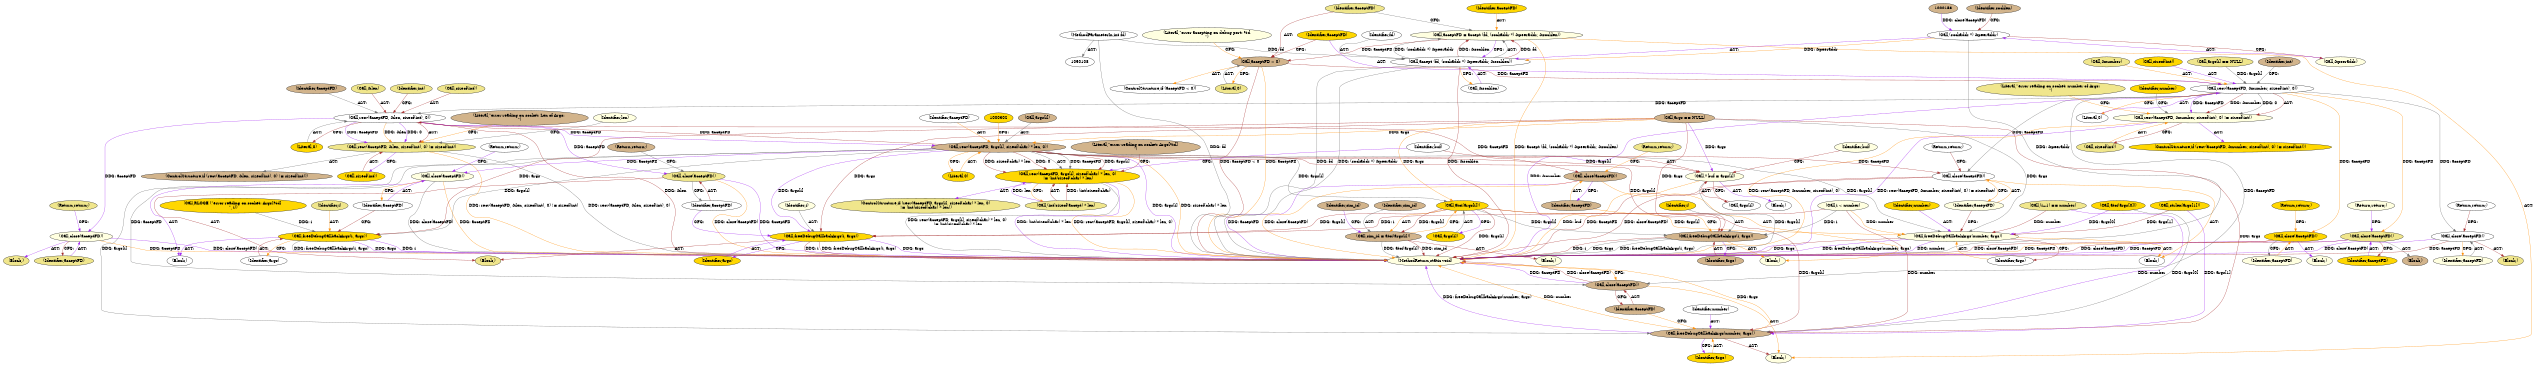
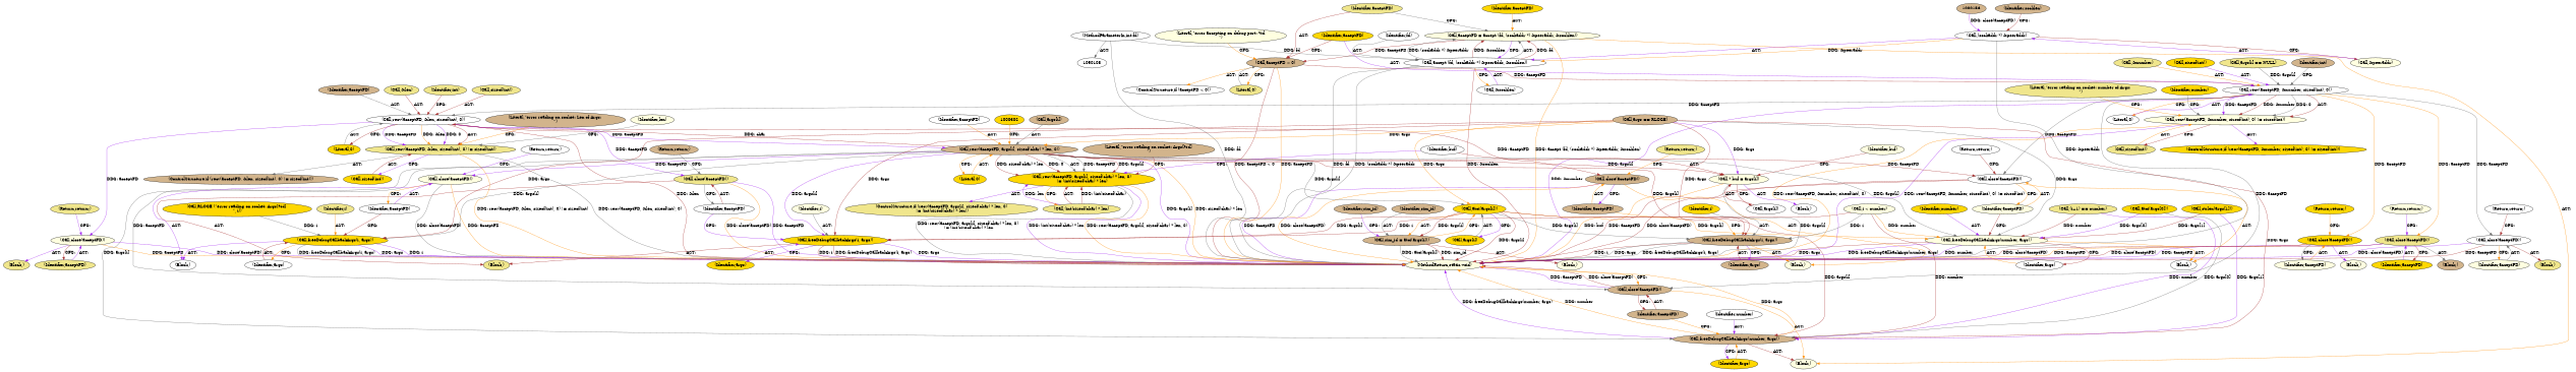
  digraph {
    node [fillcolor=white style=filled]
    edge [color=brown]
    n1 [label="(Call,recv(acceptFD, &number, sizeof(int), 0))"]
    n2 [fillcolor=lightyellow label="(Call,recv(acceptFD, &number, sizeof(int), 0) != sizeof(int))"]
    n3 [fillcolor=gold label="(Call,close(acceptFD))"]
    n4 [fillcolor=khaki label="(Call,close(acceptFD))"]
    n5 [label="(Call,close(acceptFD))"]
    n6 [label="(Call,recv(acceptFD, &len, sizeof(int), 0))"]
    n7 [label="(Call,close(acceptFD))"]
    n8 [fillcolor=tan label="(Call,close(acceptFD))"]
    n9 [fillcolor=lightyellow label="(MethodReturn,static void)"]
    n10 [label="(Literal,0)"]
    n11 [fillcolor=khaki label="(Call,sizeof(int))"]
    n12 [fillcolor=gold label="(ControlStructure,if (recv(acceptFD, &number, sizeof(int), 0) != sizeof(int)))"]
    n13 [fillcolor=lightyellow label="(Block,)"]
    n14 [fillcolor=lightyellow label="(Identifier,acceptFD)"]
    n15 [fillcolor=tan label="(Block,)"]
    n16 [fillcolor=gold label="(Identifier,acceptFD)"]
    n17 [fillcolor=lightyellow label="(Identifier,acceptFD)"]
    n18 [fillcolor=khaki label="(Block,)"]
    n19 [fillcolor=khaki label="(Call,recv(acceptFD, &len, sizeof(int), 0) != sizeof(int))"]
    n20 [fillcolor=tan label="(Call,close(acceptFD))"]
    n21 [fillcolor=khaki label="(Call,close(acceptFD))"]
    n22 [fillcolor=lightyellow label="(Call,close(acceptFD))"]
    n23 [fillcolor=tan label="(Call,recv(acceptFD, args[i], sizeof(char) * len, 0))"]
    n24 [fillcolor=gold label="(Literal,0)"]
    n25 [label="(Block,)"]
    n26 [fillcolor=lightyellow label="(Identifier,acceptFD)"]
    n27 [fillcolor=lightyellow label="(Block,)"]
    n28 [fillcolor=tan label="(Identifier,acceptFD)"]
    n29 [fillcolor=tan label="(Call,acceptFD < 0)"]
    n30 [fillcolor=khaki label="(Literal,0)"]
    n31 [label="(ControlStructure,if (acceptFD < 0))"]
    n32 [fillcolor=lightyellow label="(Call,acceptFD = accept (fd, (sockaddr *) &peeraddr, &socklen))"]
    n33 [label="(Call,accept (fd, (sockaddr *) &peeraddr, &socklen))"]
    n34 [label="(Call,&socklen)"]
    n35 [label="(MethodParameterIn,int fd)"]
    n36 [label=1050108]
    n37 [label="(Call,(sockaddr *) &peeraddr)"]
    n38 [fillcolor=lightyellow label="(Call,&peeraddr)"]
    n39 [fillcolor=gold label="(Call,sizeof(int))"]
    n40 [fillcolor=tan label="(ControlStructure,if (recv(acceptFD, &len, sizeof(int), 0) != sizeof(int)))"]
    n41 [fillcolor=tan label="(Identifier,acceptFD)"]
    n42 [fillcolor=lightyellow label="(Block,)"]
    n43 [label="(Identifier,acceptFD)"]
    n44 [fillcolor=khaki label="(Block,)"]
    n45 [fillcolor=khaki label="(Identifier,acceptFD)"]
    n46 [fillcolor=khaki label="(Block,)"]
    n47 [fillcolor=tan label="(Call,freeDebugCallbackArgs(i, args))"]
    n48 [fillcolor=gold label="(Call,freeDebugCallbackArgs(i, args))"]
    n49 [fillcolor=gold label="(Call,recv(acceptFD, args[i], sizeof(char) * len, 0)\n != (int)sizeof(char) * len)"]
    n50 [fillcolor=gold label="(Call,freeDebugCallbackArgs(i, args))"]
    n51 [fillcolor=lightyellow label="(Call,close(acceptFD))"]
    n52 [fillcolor=lightyellow label="(Call,* buf = args[i])"]
    n53 [fillcolor=gold label="(Call,atoi(args[i]))"]
    n54 [fillcolor=lightyellow label="(Call,freeDebugCallbackArgs(number, args))"]
    n55 [fillcolor=tan label="(Call,freeDebugCallbackArgs(number, args))"]
    n56 [fillcolor=gold label="(Literal,0)"]
    n57 [fillcolor=tan label="(Identifier,args)"]
    n58 [fillcolor=gold label="(Identifier,args)"]
    n59 [fillcolor=khaki label="(ControlStructure,if (recv(acceptFD, args[i], sizeof(char) * len, 0)\n != (int)sizeof(char) * len))"]
-   n60 [fillcolor=khaki label="(Call,(int)sizeof(accept) * len)"]
+   n60 [fillcolor=khaki label="(Call,(int)sizeof(char) * len)"]
    n61 [label="(Block,)"]
    n62 [label="(Identifier,args)"]
    n63 [label="(Identifier,acceptFD)"]
    n64 [label="(Block,)"]
    n65 [label="(Call,args[i])"]
    n66 [fillcolor=tan label="(Call,sim_id = atoi(args[i]))"]
    n67 [fillcolor=gold label="(Call,args[i])"]
    n68 [label="(Identifier,args)"]
    n69 [fillcolor=gold label="(Identifier,args)"]
    n70 [fillcolor=lightyellow label="(Block,)"]
    n71 [fillcolor=tan label="(Identifier,int)"]
    n72 [fillcolor=khaki label="(Return,return;)"]
    n73 [fillcolor=gold label="(Identifier,acceptFD)"]
    n74 [fillcolor=lightyellow label="(Identifier,i)"]
    n75 [label="(Identifier,number)"]
    n76 [fillcolor=khaki label="(Call,&number)"]
    n77 [fillcolor=gold label="(Identifier,acceptFD)"]
    n78 [fillcolor=tan label="(Identifier,socklen)"]
    n79 [fillcolor=khaki label="(Call,&len)"]
    n80 [fillcolor=khaki label="(Identifier,int)"]
    n81 [fillcolor=khaki label="(Identifier,i)"]
    n82 [fillcolor=tan label="(Call,args[i])"]
    n83 [fillcolor=khaki label="(Call,(i+1) == number)"]
    n84 [fillcolor=khaki label="(Call,sizeof(int))"]
    n85 [fillcolor=tan label="(Identifier,acceptFD)"]
    n86 [fillcolor=khaki label="(Literal,\"error reading on socket: number of Args: \n\")"]
    n87 [fillcolor=gold label="(Call,sizeof(int))"]
-   n88 [fillcolor=tan label="(Call,args == NULL)"]
+   n88 [fillcolor=tan label="(Call,args == RLOGE)"]
    n89 [fillcolor=tan label="(Identifier,sim_id)"]
    n90 [fillcolor=khaki label="(Return,return;)"]
    n91 [fillcolor=tan label="(Literal,\"error reading on socket: Args[%d] \n\")"]
    n92 [fillcolor=lightyellow label="(Identifier,len)"]
    n93 [label="(Identifier,acceptFD)"]
    n94 [fillcolor=tan label="(Return,return;)"]
    n95 [fillcolor=gold label="(Return,return;)"]
    n96 [fillcolor=gold label="(Call,strlen(args[1]))"]
    n97 [fillcolor=gold label="(Call,RLOGE (\"error reading on socket: Args[%d] \n\", i))"]
    n98 [label="(Identifier,buf)"]
    n99 [fillcolor=lightyellow label="(Identifier,buf)"]
    n100 [label="(Return,return;)"]
    n101 [fillcolor=gold label="(Identifier,number)"]
    n102 [label="(Return,return;)"]
    n103 [fillcolor=lightyellow label="(Return,return;)"]
    n104 [fillcolor=lightyellow label="(Call,i < number)"]
    n105 [fillcolor=tan label="(Identifier,sim_id)"]
    n106 [fillcolor=lightyellow label="(Literal,\"error accepting on debug port: %d\n\")"]
    n107 [fillcolor=tan label="(Literal,\"error reading on socket: Len of Args: \n\")"]
    n108 [fillcolor=khaki label="(Call,args[i] == NULL)"]
    n109 [fillcolor=khaki label="(Identifier,acceptFD)"]
    n110 [label="(Identifier,fd)"]
    n111 [fillcolor=gold label="(Call,atoi(args[0]))"]
    n112 [fillcolor=gold label="(Identifier,number)"]
    n113 [label="(Return,return;)"]
    n114 [fillcolor=gold label="(Identifier,i)"]
    1000153 [fillcolor=tan]
    1000302 [fillcolor=gold]
    n1 -> n2 [label="AST: "]
    n1 -> n2 [color=purple label="DDG: acceptFD"]
    n1 -> n2 [label="DDG: &number"]
    n1 -> n2 [color=gray40 label="DDG: 0"]
    n1 -> n3 [color=darkorange label="DDG: acceptFD"]
    n1 -> n4 [color=darkorange label="DDG: acceptFD"]
    n1 -> n5 [color=gray40 label="DDG: acceptFD"]
    n1 -> n6 [color=gray40 label="DDG: acceptFD"]
    n1 -> n7 [color=gray40 label="DDG: acceptFD"]
    n1 -> n8 [color=gray40 label="DDG: acceptFD"]
    n1 -> n9 [color=purple label="DDG: &number"]
    n1 -> n10 [color=darkorange label="CFG: "]
    n2 -> n9 [color=purple label="DDG: recv(acceptFD, &number, sizeof(int), 0) != sizeof(int)"]
    n2 -> n9 [color=darkorange label="DDG: recv(acceptFD, &number, sizeof(int), 0)"]
    n2 -> n11 [label="CFG: "]
    n2 -> n12 [color=purple label="AST: "]
    n3 -> n9 [color=darkorange label="DDG: acceptFD"]
    n3 -> n9 [label="DDG: close(acceptFD)"]
    n3 -> n13 [color=purple label="AST: "]
    n3 -> n14 [color=gray40 label="CFG: "]
    n4 -> n9 [label="DDG: close(acceptFD)"]
    n4 -> n9 [color=purple label="DDG: acceptFD"]
    n4 -> n15 [color=gray40 label="AST: "]
    n4 -> n16 [label="CFG: "]
    n5 -> n9 [color=purple label="DDG: close(acceptFD)"]
    n5 -> n9 [label="DDG: acceptFD"]
    n5 -> n17 [color=darkorange label="CFG: "]
    n5 -> n18 [label="AST: "]
    n6 -> n9 [label="DDG: &len"]
    n6 -> n19 [label="AST: "]
    n6 -> n19 [color=purple label="DDG: acceptFD"]
    n6 -> n19 [color=darkorange label="DDG: &len"]
    n6 -> n19 [color=purple label="DDG: 0"]
    n6 -> n20 [label="DDG: acceptFD"]
    n6 -> n21 [color=purple label="DDG: acceptFD"]
    n6 -> n22 [color=purple label="DDG: acceptFD"]
    n6 -> n23 [color=purple label="DDG: acceptFD"]
    n6 -> n24 [label="CFG: "]
    n7 -> n9 [label="DDG: close(acceptFD)"]
    n7 -> n9 [label="DDG: acceptFD"]
    n7 -> n25 [color=darkorange label="AST: "]
    n7 -> n26 [color=darkorange label="CFG: "]
    n8 -> n9 [color=purple label="DDG: acceptFD"]
    n8 -> n9 [label="DDG: close(acceptFD)"]
    n8 -> n27 [color=darkorange label="AST: "]
    n8 -> n28 [label="CFG: "]
    n9 -> n8 [color=darkorange label="CFG: "]
    n10 -> n1 [color=purple label="AST: "]
    n11 -> n2 [color=darkorange label="AST: "]
    n14 -> n3 [color=darkorange label="AST: "]
    n16 -> n4 [color=purple label="AST: "]
    n17 -> n5 [color=gray40 label="AST: "]
    n19 -> n9 [color=darkorange label="DDG: recv(acceptFD, &len, sizeof(int), 0) != sizeof(int)"]
    n19 -> n9 [color=gray40 label="DDG: recv(acceptFD, &len, sizeof(int), 0)"]
    n19 -> n39 [color=purple label="CFG: "]
    n19 -> n40 [color=gray40 label="AST: "]
    n20 -> n9 [color=purple label="DDG: acceptFD"]
    n20 -> n9 [color=darkorange label="DDG: close(acceptFD)"]
    n20 -> n41 [color=purple label="CFG: "]
    n20 -> n42 [color=darkorange label="AST: "]
    n21 -> n9 [color=purple label="DDG: acceptFD"]
    n21 -> n9 [color=darkorange label="DDG: close(acceptFD)"]
    n21 -> n43 [color=gray40 label="CFG: "]
    n21 -> n44 [label="AST: "]
    n22 -> n9 [color=darkorange label="DDG: acceptFD"]
    n22 -> n9 [color=purple label="DDG: close(acceptFD)"]
    n22 -> n45 [label="CFG: "]
    n22 -> n46 [color=purple label="AST: "]
-   n23 -> n6 [label="DDG: acceptFD"]
+   n23 -> n6 [label="DDG: char"]
    n23 -> n7 [label="DDG: acceptFD"]
    n23 -> n8 [color=gray40 label="DDG: acceptFD"]
    n23 -> n9 [color=purple label="DDG: args[i]"]
    n23 -> n9 [color=darkorange label="DDG: sizeof(char) * len"]
    n23 -> n47 [label="DDG: args[i]"]
    n23 -> n48 [color=purple label="DDG: args[i]"]
    n23 -> n49 [color=gray40 label="AST: "]
    n23 -> n49 [color=gray40 label="DDG: acceptFD"]
    n23 -> n49 [label="DDG: args[i]"]
    n23 -> n49 [label="DDG: sizeof(char) * len"]
    n23 -> n49 [label="DDG: 0"]
    n23 -> n50 [color=gray40 label="DDG: args[i]"]
    n23 -> n51 [color=purple label="DDG: acceptFD"]
    n23 -> n52 [label="DDG: args[i]"]
    n23 -> n53 [color=gray40 label="DDG: args[i]"]
    n23 -> n54 [color=gray40 label="DDG: args[i]"]
    n23 -> n55 [color=gray40 label="DDG: args[i]"]
    n23 -> n56 [color=darkorange label="CFG: "]
    n24 -> n6 [color=gray40 label="AST: "]
    n26 -> n7 [color=darkorange label="AST: "]
    n26 -> n54 [label="CFG: "]
    n28 -> n8 [label="AST: "]
    n28 -> n55 [color=darkorange label="CFG: "]
    n29 -> n1 [label="DDG: acceptFD"]
    n29 -> n9 [label="DDG: acceptFD < 0"]
    n29 -> n9 [color=darkorange label="DDG: acceptFD"]
    n29 -> n30 [color=darkorange label="CFG: "]
    n29 -> n31 [color=darkorange label="AST: "]
    n30 -> n29 [color=gray40 label="AST: "]
    n32 -> n9 [color=darkorange label="DDG: accept (fd, (sockaddr *) &peeraddr, &socklen)"]
    n32 -> n27 [color=darkorange label="AST: "]
    n32 -> n29 [label="DDG: acceptFD"]
    n32 -> n33 [color=purple label="CFG: "]
    n33 -> n9 [color=gray40 label="DDG: fd"]
    n33 -> n9 [color=gray40 label="DDG: (sockaddr *) &peeraddr"]
    n33 -> n9 [label="DDG: &socklen"]
    n33 -> n32 [color=gray40 label="AST: "]
    n33 -> n32 [label="DDG: fd"]
    n33 -> n32 [color=gray40 label="DDG: (sockaddr *) &peeraddr"]
    n33 -> n32 [label="DDG: &socklen"]
    n33 -> n34 [color=darkorange label="CFG: "]
    n34 -> n33 [color=purple label="AST: "]
    n35 -> n9 [color=gray40 label="DDG: fd"]
    n35 -> n33 [color=gray40 label="DDG: fd"]
    n35 -> n36 [color=gray40 label="AST: "]
    n37 -> n9 [color=gray40 label="DDG: &peeraddr"]
    n37 -> n33 [color=purple label="AST: "]
    n37 -> n33 [color=darkorange label="DDG: &peeraddr"]
    n37 -> n38 [label="CFG: "]
    n38 -> n37 [color=purple label="AST: "]
    n39 -> n19 [label="AST: "]
    n41 -> n20 [color=darkorange label="AST: "]
    n41 -> n47 [color=darkorange label="CFG: "]
    n43 -> n21 [label="AST: "]
    n43 -> n48 [color=purple label="CFG: "]
    n45 -> n22 [color=purple label="AST: "]
    n47 -> n9 [label="DDG: i"]
    n47 -> n9 [color=gray40 label="DDG: args"]
    n47 -> n9 [color=gray40 label="DDG: freeDebugCallbackArgs(i, args)"]
    n47 -> n42 [color=darkorange label="AST: "]
    n47 -> n57 [color=purple label="CFG: "]
    n48 -> n9 [label="DDG: freeDebugCallbackArgs(i, args)"]
    n48 -> n9 [color=purple label="DDG: args"]
    n48 -> n9 [label="DDG: i"]
    n48 -> n44 [label="AST: "]
    n48 -> n58 [color=purple label="CFG: "]
    n49 -> n9 [color=darkorange label="DDG: recv(acceptFD, args[i], sizeof(char) * len, 0)"]
    n49 -> n9 [color=gray40 label="DDG: recv(acceptFD, args[i], sizeof(char) * len, 0)\n != (int)sizeof(char) * len"]
    n49 -> n9 [color=purple label="DDG: (int)sizeof(char) * len"]
    n49 -> n59 [color=purple label="AST: "]
    n49 -> n60 [color=darkorange label="CFG: "]
    n50 -> n9 [color=gray40 label="DDG: freeDebugCallbackArgs(i, args)"]
    n50 -> n9 [color=purple label="DDG: args"]
    n50 -> n9 [color=purple label="DDG: i"]
    n50 -> n61 [color=purple label="AST: "]
    n50 -> n62 [color=darkorange label="CFG: "]
    n51 -> n9 [color=gray40 label="DDG: close(acceptFD)"]
    n51 -> n9 [color=darkorange label="DDG: acceptFD"]
    n51 -> n61 [color=purple label="AST: "]
    n51 -> n63 [color=darkorange label="CFG: "]
    n52 -> n9 [color=darkorange label="DDG: buf"]
    n52 -> n9 [color=gray40 label="DDG: args[i]"]
    n52 -> n64 [color=purple label="AST: "]
    n52 -> n65 [label="CFG: "]
    n53 -> n9 [label="DDG: args[i]"]
    n53 -> n47 [color=gray40 label="DDG: args[i]"]
    n53 -> n48 [label="DDG: args[i]"]
    n53 -> n54 [color=darkorange label="DDG: args[i]"]
    n53 -> n55 [label="DDG: args[i]"]
    n53 -> n66 [color=darkorange label="AST: "]
    n53 -> n66 [label="DDG: args[i]"]
    n53 -> n67 [color=purple label="CFG: "]
    n54 -> n9 [color=purple label="DDG: freeDebugCallbackArgs(number, args)"]
    n54 -> n9 [color=purple label="DDG: number"]
    n54 -> n9 [label="DDG: args"]
    n54 -> n25 [color=darkorange label="AST: "]
    n54 -> n68 [label="CFG: "]
    n55 -> n9 [color=darkorange label="DDG: args"]
    n55 -> n9 [color=darkorange label="DDG: number"]
    n55 -> n9 [color=purple label="DDG: freeDebugCallbackArgs(number, args)"]
    n55 -> n27 [label="AST: "]
    n55 -> n69 [color=purple label="CFG: "]
    n56 -> n23 [color=darkorange label="AST: "]
    n57 -> n47 [label="AST: "]
    n58 -> n48 [color=purple label="AST: "]
    n60 -> n49 [label="AST: "]
    n60 -> n49 [label="DDG: (int)sizeof(char)"]
    n60 -> n49 [color=purple label="DDG: len"]
    n62 -> n50 [label="AST: "]
    n63 -> n50 [label="CFG: "]
    n63 -> n51 [color=purple label="AST: "]
    n65 -> n52 [label="AST: "]
    n66 -> n9 [color=gray40 label="DDG: atoi(args[i])"]
    n66 -> n9 [label="DDG: sim_id"]
    n66 -> n53 [color=darkorange label="CFG: "]
    n66 -> n70 [label="AST: "]
    n67 -> n53 [color=gray40 label="AST: "]
    n68 -> n54 [color=darkorange label="AST: "]
    n69 -> n55 [color=darkorange label="AST: "]
    n71 -> n1 [color=gray40 label="CFG: "]
    n72 -> n20 [color=darkorange label="CFG: "]
    n73 -> n1 [color=purple label="AST: "]
    n73 -> n29 [label="CFG: "]
    n74 -> n48 [color=gray40 label="AST: "]
    n75 -> n55 [color=purple label="AST: "]
    n76 -> n1 [color=darkorange label="AST: "]
    n77 -> n32 [color=darkorange label="AST: "]
    n78 -> n37 [label="CFG: "]
    n79 -> n6 [label="AST: "]
    n80 -> n6 [label="CFG: "]
    n81 -> n50 [color=darkorange label="AST: "]
    n82 -> n23 [color=gray40 label="AST: "]
    n83 -> n54 [label="DDG: number"]
    n83 -> n55 [color=purple label="DDG: number"]
    n84 -> n6 [label="AST: "]
    n85 -> n6 [color=gray40 label="AST: "]
    n86 -> n2 [color=darkorange label="CFG: "]
    n87 -> n1 [color=purple label="AST: "]
    n88 -> n23 [color=darkorange label="DDG: args"]
    n88 -> n47 [label="DDG: args"]
    n88 -> n48 [label="DDG: args"]
    n88 -> n50 [label="DDG: args"]
    n88 -> n52 [color=purple label="DDG: args"]
    n88 -> n53 [color=darkorange label="DDG: args"]
    n88 -> n54 [color=gray40 label="DDG: args"]
    n88 -> n55 [label="DDG: args"]
    n89 -> n66 [color=gray40 label="AST: "]
    n90 -> n22 [color=purple label="CFG: "]
    n91 -> n49 [label="CFG: "]
    n92 -> n19 [color=gray40 label="CFG: "]
    n93 -> n23 [color=darkorange label="AST: "]
    n94 -> n21 [color=gray40 label="CFG: "]
    n95 -> n3 [color=darkorange label="CFG: "]
    n96 -> n54 [label="DDG: args[1]"]
    n96 -> n55 [color=purple label="DDG: args[1]"]
    n97 -> n50 [color=gray40 label="DDG: i"]
    n98 -> n49 [color=purple label="CFG: "]
    n98 -> n52 [label="AST: "]
    n99 -> n52 [label="CFG: "]
    n100 -> n7 [label="CFG: "]
    n101 -> n2 [color=gray40 label="CFG: "]
    n102 -> n51 [color=purple label="CFG: "]
    n103 -> n4 [color=purple label="CFG: "]
    n104 -> n47 [color=gray40 label="DDG: i"]
    n104 -> n48 [label="DDG: i"]
    n104 -> n54 [color=darkorange label="DDG: number"]
    n104 -> n55 [label="DDG: number"]
    n105 -> n66 [color=purple label="CFG: "]
    n106 -> n29 [color=darkorange label="CFG: "]
    n107 -> n19 [color=darkorange label="CFG: "]
    n108 -> n1 [color=gray40 label="DDG: args[i]"]
    n109 -> n29 [label="AST: "]
    n109 -> n32 [color=gray40 label="CFG: "]
    n110 -> n33 [color=gray40 label="AST: "]
    n111 -> n54 [color=purple label="DDG: args[0]"]
    n111 -> n55 [color=gray40 label="DDG: args[0]"]
    n112 -> n54 [color=purple label="AST: "]
    n113 -> n5 [label="CFG: "]
    n114 -> n47 [color=gray40 label="AST: "]
    1000153 -> n37 [color=purple label="DDG: close(acceptFD)"]
    1000302 -> n23 [color=darkorange label="CFG: "]
  }
